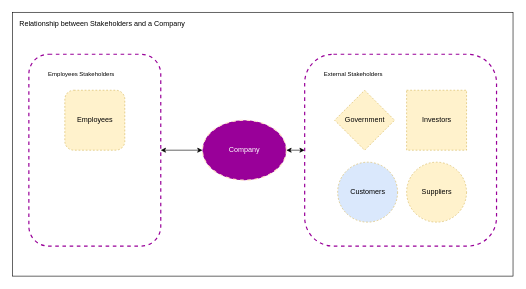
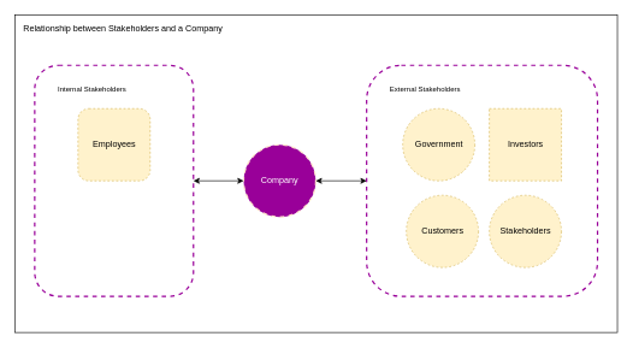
  <mxCell id="0" />
  <mxCell id="1" parent="0" />
  <mxCell id="2" value="Relationship between Stakeholders and a Company" style="rounded=0;whiteSpace=wrap;html=1;fillColor=none;align=left;verticalAlign=top;spacingLeft=10;spacingTop=5;" vertex="1" parent="1"><mxGeometry x="20" y="20" width="835" height="440" as="geometry" /></mxCell>
  <mxCell id="3" value="&lt;div&gt;External Stakeholders&lt;/div&gt;" style="rounded=1;whiteSpace=wrap;html=1;dashed=1;fontSize=10;strokeWidth=2;fillColor=none;verticalAlign=top;spacingLeft=30;align=left;spacingTop=20;strokeColor=#990099;" vertex="1" parent="1"><mxGeometry x="507.5" y="90" width="320" height="320" as="geometry" /></mxCell>
- <mxCell id="4" value="&lt;div&gt;Employees Stakeholders&lt;/div&gt;" style="rounded=1;whiteSpace=wrap;html=1;dashed=1;fontSize=10;strokeWidth=2;fillColor=none;verticalAlign=top;spacingLeft=30;align=left;spacingTop=20;strokeColor=#990099;" vertex="1" parent="1"><mxGeometry x="47.5" y="90" width="220" height="320" as="geometry" /></mxCell>
- <mxCell id="5" value="Government" style="rhombus;whiteSpace=wrap;html=1;aspect=fixed;fillColor=#fff2cc;strokeColor=#d6b656;dashed=1;" parent="1" vertex="1"><mxGeometry x="557.5" y="150" width="100" height="100" as="geometry" /></mxCell>
+ <mxCell id="4" value="&lt;div&gt;Internal Stakeholders&lt;/div&gt;" style="rounded=1;whiteSpace=wrap;html=1;dashed=1;fontSize=10;strokeWidth=2;fillColor=none;verticalAlign=top;spacingLeft=30;align=left;spacingTop=20;strokeColor=#990099;" vertex="1" parent="1"><mxGeometry x="47.5" y="90" width="220" height="320" as="geometry" /></mxCell>
+ <mxCell id="5" value="Government" style="ellipse;whiteSpace=wrap;html=1;aspect=fixed;fillColor=#fff2cc;strokeColor=#d6b656;dashed=1;" parent="1" vertex="1"><mxGeometry x="557.5" y="150" width="100" height="100" as="geometry" /></mxCell>
  <mxCell id="6" value="Employees" style="whiteSpace=wrap;html=1;aspect=fixed;fillColor=#fff2cc;strokeColor=#d6b656;dashed=1;rounded=1;" parent="1" vertex="1"><mxGeometry x="107.5" y="150" width="100" height="100" as="geometry" /></mxCell>
- <mxCell id="7" value="Company" style="ellipse;whiteSpace=wrap;html=1;aspect=fixed;dashed=1;strokeColor=#FFE6CC;strokeWidth=2;fillColor=#990099;fontColor=#FFFFFF;" parent="1" vertex="1"><mxGeometry x="337" y="200" width="140" height="100" as="geometry" /></mxCell>
- <mxCell id="8" value="Customers" style="ellipse;whiteSpace=wrap;html=1;aspect=fixed;fillColor=#dae8fc;strokeColor=#d6b656;dashed=1;" parent="1" vertex="1"><mxGeometry x="562.5" y="270" width="100" height="100" as="geometry" /></mxCell>
- <mxCell id="9" value="Suppliers" style="ellipse;whiteSpace=wrap;html=1;aspect=fixed;fillColor=#fff2cc;strokeColor=#d6b656;dashed=1;" vertex="1" parent="1"><mxGeometry x="677.5" y="270" width="100" height="100" as="geometry" /></mxCell>
+ <mxCell id="7" value="Company" style="ellipse;whiteSpace=wrap;html=1;aspect=fixed;dashed=1;strokeColor=#FFE6CC;strokeWidth=2;fillColor=#990099;fontColor=#FFFFFF;" parent="1" vertex="1"><mxGeometry x="337" y="200" width="100" height="100" as="geometry" /></mxCell>
+ <mxCell id="8" value="Customers" style="ellipse;whiteSpace=wrap;html=1;aspect=fixed;fillColor=#fff2cc;strokeColor=#d6b656;dashed=1;" parent="1" vertex="1"><mxGeometry x="562.5" y="270" width="100" height="100" as="geometry" /></mxCell>
+ <mxCell id="9" value="Stakeholders" style="ellipse;whiteSpace=wrap;html=1;aspect=fixed;fillColor=#fff2cc;strokeColor=#d6b656;dashed=1;" vertex="1" parent="1"><mxGeometry x="677.5" y="270" width="100" height="100" as="geometry" /></mxCell>
  <mxCell id="10" value="Investors" style="whiteSpace=wrap;html=1;aspect=fixed;fillColor=#fff2cc;strokeColor=#d6b656;dashed=1;rounded=0;" vertex="1" parent="1"><mxGeometry x="677.5" y="150" width="100" height="100" as="geometry" /></mxCell>
  <mxCell id="11" value="" style="endArrow=classic;startArrow=classic;html=1;rounded=0;entryX=0;entryY=0.5;entryDx=0;entryDy=0;exitX=1;exitY=0.5;exitDx=0;exitDy=0;" edge="1" parent="1" source="7" target="3"><mxGeometry width="50" height="50" relative="1" as="geometry"><mxPoint x="465" y="290" as="sourcePoint" /><mxPoint x="515" y="240" as="targetPoint" /></mxGeometry></mxCell>
  <mxCell id="12" value="" style="endArrow=classic;startArrow=classic;html=1;rounded=0;entryX=0;entryY=0.5;entryDx=0;entryDy=0;exitX=1;exitY=0.5;exitDx=0;exitDy=0;" edge="1" parent="1" source="4" target="7"><mxGeometry width="50" height="50" relative="1" as="geometry"><mxPoint x="265" y="250" as="sourcePoint" /><mxPoint x="515" y="240" as="targetPoint" /></mxGeometry></mxCell>
